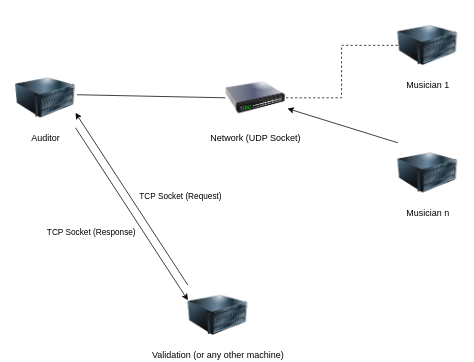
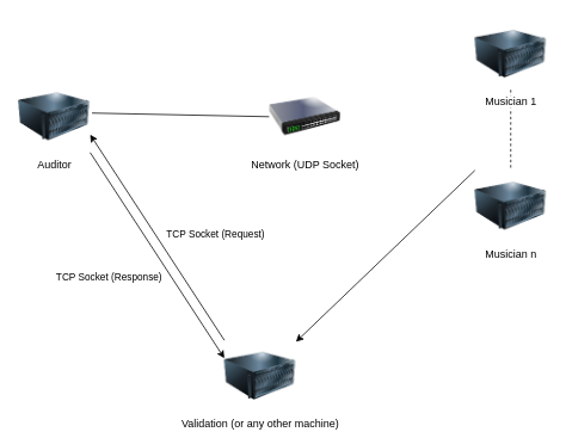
  <mxCell id="0" />
  <mxCell id="1" parent="0" />
  <mxCell id="2" value="Auditor" style="image;html=1;image=img/lib/clip_art/computers/Server_128x128.png" vertex="1" parent="1"><mxGeometry x="20" y="90" width="80" height="80" as="geometry" /></mxCell>
- <mxCell id="3" value="" style="edgeStyle=orthogonalEdgeStyle;rounded=0;orthogonalLoop=1;jettySize=auto;html=1;endArrow=none;endFill=0;dashed=1;" edge="1" parent="1" source="4" target="6"><mxGeometry relative="1" as="geometry" /></mxCell>
+ <mxCell id="3" value="" style="edgeStyle=orthogonalEdgeStyle;rounded=0;orthogonalLoop=1;jettySize=auto;html=1;endArrow=none;endFill=0;dashed=1;" edge="1" parent="1" source="4" target="5"><mxGeometry relative="1" as="geometry" /></mxCell>
  <mxCell id="4" value="Musician 1" style="image;html=1;image=img/lib/clip_art/computers/Server_128x128.png" vertex="1" parent="1"><mxGeometry x="530" y="20" width="80" height="80" as="geometry" /></mxCell>
  <mxCell id="5" value="Musician n" style="image;html=1;image=img/lib/clip_art/computers/Server_128x128.png" vertex="1" parent="1"><mxGeometry x="530" y="190" width="80" height="80" as="geometry" /></mxCell>
  <mxCell id="6" value="Network (UDP Socket)" style="image;html=1;image=img/lib/clip_art/networking/Switch_128x128.png" vertex="1" parent="1"><mxGeometry x="300" y="90" width="80" height="80" as="geometry" /></mxCell>
- <mxCell id="7" value="" style="endArrow=classic;html=1;rounded=0;entryX=1.035;entryY=0.679;entryDx=0;entryDy=0;exitX=0;exitY=0;exitDx=0;exitDy=0;entryPerimeter=0;" edge="1" parent="1" source="5" target="6"><mxGeometry width="50" height="50" relative="1" as="geometry"><mxPoint x="540" y="70" as="sourcePoint" /><mxPoint x="390" y="140" as="targetPoint" /></mxGeometry></mxCell>
+ <mxCell id="7" value="" style="endArrow=classic;html=1;rounded=0;exitX=0;exitY=0;exitDx=0;exitDy=0;" edge="1" parent="1" source="5" target="9"><mxGeometry width="50" height="50" relative="1" as="geometry"><mxPoint x="540" y="70" as="sourcePoint" /><mxPoint x="390" y="140" as="targetPoint" /></mxGeometry></mxCell>
  <mxCell id="8" value="" style="endArrow=none;html=1;rounded=0;entryX=1.026;entryY=0.449;entryDx=0;entryDy=0;exitX=0;exitY=0.5;exitDx=0;exitDy=0;entryPerimeter=0;" edge="1" parent="1" source="6" target="2"><mxGeometry width="50" height="50" relative="1" as="geometry"><mxPoint x="267.2" y="115.68" as="sourcePoint" /><mxPoint x="120" y="70" as="targetPoint" /></mxGeometry></mxCell>
  <mxCell id="9" value="Validation (or any other machine)" style="image;html=1;image=img/lib/clip_art/computers/Server_128x128.png" vertex="1" parent="1"><mxGeometry x="250" y="380" width="80" height="80" as="geometry" /></mxCell>
  <mxCell id="10" value="" style="endArrow=classic;html=1;rounded=0;entryX=1;entryY=0.75;entryDx=0;entryDy=0;exitX=0;exitY=0;exitDx=0;exitDy=0;" edge="1" parent="1" source="9" target="2"><mxGeometry width="50" height="50" relative="1" as="geometry"><mxPoint x="230" y="324.08" as="sourcePoint" /><mxPoint x="32.08" y="320" as="targetPoint" /></mxGeometry></mxCell>
  <mxCell id="11" value="TCP Socket (Request)" style="edgeLabel;html=1;align=center;verticalAlign=middle;resizable=0;points=[];" vertex="1" connectable="0" parent="10"><mxGeometry x="-0.043" y="2" relative="1" as="geometry"><mxPoint x="63" y="-11" as="offset" /></mxGeometry></mxCell>
  <mxCell id="12" value="" style="endArrow=classic;html=1;rounded=0;entryX=0;entryY=0.25;entryDx=0;entryDy=0;exitX=1;exitY=1;exitDx=0;exitDy=0;" edge="1" parent="1" source="2" target="9"><mxGeometry width="50" height="50" relative="1" as="geometry"><mxPoint x="220" y="400" as="sourcePoint" /><mxPoint x="70" y="190" as="targetPoint" /></mxGeometry></mxCell>
  <mxCell id="13" value="TCP Socket (Response)" style="edgeLabel;html=1;align=center;verticalAlign=middle;resizable=0;points=[];" vertex="1" connectable="0" parent="12"><mxGeometry x="-0.043" y="2" relative="1" as="geometry"><mxPoint x="-53" y="31" as="offset" /></mxGeometry></mxCell>
